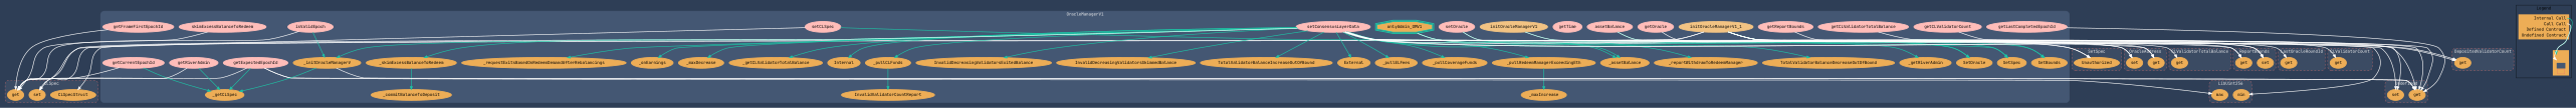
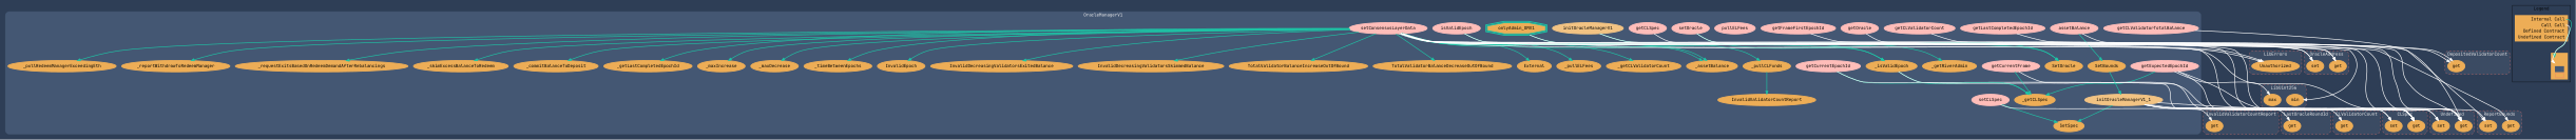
  digraph {
    bgcolor="#2e3e56"
    compound=true
    fontname="JetBrains Mono"
    rankdir=TB
    node [color="#edad56" fillcolor="#edad56" fontname="JetBrains Mono" penwidth=3 style=filled]
    edge [color=white fontname="JetBrains Mono" penwidth=2]
-   n1 [label=_onEarnings]
+   n1 [label=_getLastCompletedEpochId]
    n2 [label=_pullELFees]
-   n3 [label=_pullCoverageFunds]
+   n3 [label=_getCLValidatorCount]
    n4 [label=_getRiverAdmin]
    n5 [label=_assetBalance]
    n6 [label=_pullCLFunds]
    n7 [label=_pullRedeemManagerExceedingEth]
    n8 [label=_reportWithdrawToRedeemManager]
    n9 [label=_requestExitsBasedOnRedeemDemandAfterRebalancings]
    n10 [label=_skimExcessBalanceToRedeem]
    n11 [label=_commitBalanceToDeposit]
    n12 [color="#1bc6a6" label=onlyAdmin_OMV1 shape=doubleoctagon]
    n13 [color="#f2c383" fillcolor="#f2c383" label=initOracleManagerV1]
    n14 [color="#f2c383" fillcolor="#f2c383" label=initOracleManagerV1_1]
    n15 [color="#ffbdb9" fillcolor="#ffbdb9" label=getOracle]
    n16 [color="#ffbdb9" fillcolor="#ffbdb9" label=getCLValidatorTotalBalance]
    n17 [color="#ffbdb9" fillcolor="#ffbdb9" label=getCLValidatorCount]
    n18 [color="#ffbdb9" fillcolor="#ffbdb9" label=getExpectedEpochId]
    n19 [color="#ffbdb9" fillcolor="#ffbdb9" label=isValidEpoch]
-   n20 [color="#ffbdb9" fillcolor="#ffbdb9" label=getTime]
+   n20 [color="#ffbdb9" fillcolor="#ffbdb9" label=pullELFees]
    n21 [color="#ffbdb9" fillcolor="#ffbdb9" label=getLastCompletedEpochId]
    n22 [color="#ffbdb9" fillcolor="#ffbdb9" label=getCurrentEpochId]
-   n23 [color="#ffbdb9" fillcolor="#ffbdb9" label=skimExcessBalanceToRedeem]
-   n24 [color="#ffbdb9" fillcolor="#ffbdb9" label=getRiverAdmin]
+   n23 [color="#ffbdb9" fillcolor="#ffbdb9" label=getCLSpec]
+   n24 [color="#ffbdb9" fillcolor="#ffbdb9" label=getCurrentFrame]
    n25 [color="#ffbdb9" fillcolor="#ffbdb9" label=getFrameFirstEpochId]
-   n26 [color="#ffbdb9" fillcolor="#ffbdb9" label=getReportBounds]
    n27 [color="#ffbdb9" fillcolor="#ffbdb9" label=setOracle]
    n28 [color="#ffbdb9" fillcolor="#ffbdb9" label=setCLSpec]
    n29 [color="#ffbdb9" fillcolor="#ffbdb9" label=assetBalance]
    n30 [color="#ffbdb9" fillcolor="#ffbdb9" label=setConsensusLayerData]
    n31 [label=_getCLSpec]
-   n32 [label=_initOracleManagerV]
+   n32 [label=_isValidEpoch]
    n33 [label=_maxIncrease]
    n34 [label=_maxDecrease]
-   n35 [label=_getCLValidatorTotalBalance]
+   n35 [label=_timeBetweenEpochs]
    n36 [label=SetOracle]
    n37 [label=SetSpec]
    n38 [label=SetBounds]
-   n39 [label=Internal]
+   n39 [label=InvalidEpoch]
    n40 [label=InvalidDecreasingValidatorsExitedBalance]
    n41 [label=InvalidDecreasingValidatorsSkimmedBalance]
    n42 [label=InvalidValidatorCountReport]
    n43 [label=TotalValidatorBalanceIncreaseOutOfBound]
    n44 [label=TotalValidatorBalanceDecreaseOutOfBound]
    n45 [label=External]
    n46 [label=get]
    n47 [label=Unauthorized]
    n48 [label=set]
    n49 [label=get]
    n50 [label=set]
-   n51 [label=CLSpecStruct]
    n52 [label=get]
    n53 [label=set]
    n54 [label=get]
    n55 [label=<<table border="0" cellpadding="2" cellspacing="0" cellborder="0">   <tr><td align="right" port="i1">Internal Call</td></tr>   <tr><td align="right" port="i2">Call Call</td></tr>   <tr><td align="right" port="i3">Defined Contract</td></tr>   <tr><td align="right" port="i4">Undefined Contract</td></tr>   </table>> shape=plaintext]
    n56 [label=<<table border="0" cellpadding="2" cellspacing="0" cellborder="0">   <tr><td port="i1">&nbsp;&nbsp;&nbsp;</td></tr>   <tr><td port="i2">&nbsp;&nbsp;&nbsp;</td></tr>   <tr><td port="i3" bgcolor="#445773">&nbsp;&nbsp;&nbsp;</td></tr>   <tr><td port="i4">     <table border="1" cellborder="0" cellspacing="0" cellpadding="7" color="#e8726d">       <tr>        <td></td>       </tr>      </table>   </td></tr>   </table>> shape=plaintext]
    n57 [label=get]
    n58 [label=get]
    n59 [label=set]
    n60 [label=get]
    n61 [label=max]
    n62 [label=min]
    n63 [label=get]
    subgraph cluster_1 {
      bgcolor="#445773"
      color="#445773"
      fontcolor="#f0f0f0"
      label=OracleManagerV1
      style=rounded
      n1
      n2
      n3
      n4
      n5
      n6
      n7
      n8
      n9
      n10
      n11
      n12
      n13
      n14
      n15
      n16
      n17
      n18
      n19
      n20
      n21
      n22
      n23
      n24
      n25
-     n26
      n27
      n28
      n29
      n30
      n31
      n32
      n33
      n34
      n35
      n36
      n37
      n38
      n39
      n40
      n41
      n42
      n43
      n44
      n45
    }
    subgraph cluster_2 {
      bgcolor="#3b4b63"
      color="#e8726d"
      fontcolor="#f0f0f0"
      label=Undefined
      style="rounded,dashed"
      n59
      n60
    }
    subgraph cluster_3 {
      bgcolor="#3b4b63"
      color="#e8726d"
      fontcolor="#f0f0f0"
      label=CLValidatorCount
      style="rounded,dashed"
      n58
    }
    subgraph cluster_4 {
      bgcolor="#3b4b63"
      color="#e8726d"
      fontcolor="#f0f0f0"
      label=LastOracleRoundId
      style="rounded,dashed"
      n57
    }
    subgraph cluster_5 {
      bgcolor="#3b4b63"
      color="#e8726d"
      fontcolor="#f0f0f0"
      label=DepositedValidatorCount
      style="rounded,dashed"
      n63
    }
    subgraph cluster_6 {
      bgcolor="#3b4b63"
      color="#e8726d"
      fontcolor="#f0f0f0"
-     label=CLValidatorTotalBalance
+     label=InvalidValidatorCountReport
      style="rounded,dashed"
      n46
    }
    subgraph cluster_7 {
      bgcolor="#3b4b63"
      color="#e8726d"
      fontcolor="#f0f0f0"
-     label=SetSpec
+     label=LibErrors
      style="rounded,dashed"
      n47
    }
    subgraph cluster_8 {
      bgcolor="#3b4b63"
      color="#e8726d"
      fontcolor="#f0f0f0"
      label=OracleAddress
      style="rounded,dashed"
      n48
      n49
    }
    subgraph cluster_9 {
      bgcolor="#3b4b63"
      color="#e8726d"
      fontcolor="#f0f0f0"
      label=CLSpec
      style="rounded,dashed"
      n50
-     n51
      n52
    }
    subgraph cluster_10 {
      bgcolor="#3b4b63"
      color="#e8726d"
      fontcolor="#f0f0f0"
      label=LibUint256
      style="rounded,dashed"
      n61
      n62
    }
    subgraph cluster_11 {
      bgcolor="#3b4b63"
      color="#e8726d"
      fontcolor="#f0f0f0"
      label=ReportBounds
      style="rounded,dashed"
      n53
      n54
    }
    subgraph cluster_12 {
      label=Legend
      n55
      n56
    }
    n6 -> n42 [color="#1bc6a6"]
    n12 -> n4 [color="#1bc6a6"]
    n12 -> n47
    n13 -> n36 [color="#1bc6a6"]
    n13 -> n48
    n14 -> n37 [color="#1bc6a6"]
-   n14 -> n38 [color="#1bc6a6"]
+   n38 -> n14 [color="#1bc6a6"]
    n14 -> n46
    n14 -> n50
-   n14 -> n51
    n14 -> n53
    n14 -> n57
    n14 -> n58
    n14 -> n59
    n15 -> n49
    n16 -> n60
    n17 -> n60
    n18 -> n31 [color="#1bc6a6"]
    n18 -> n52
    n18 -> n60
    n18 -> n61
    n19 -> n32 [color="#1bc6a6"]
    n19 -> n52
    n21 -> n60
    n22 -> n31 [color="#1bc6a6"]
    n22 -> n52
    n23 -> n52
    n24 -> n31 [color="#1bc6a6"]
    n24 -> n52
    n25 -> n52
-   n26 -> n54
    n27 -> n36 [color="#1bc6a6"]
    n27 -> n48
    n28 -> n37 [color="#1bc6a6"]
    n28 -> n50
    n29 -> n38 [color="#1bc6a6"]
    n29 -> n53
    n30 -> n1 [color="#1bc6a6"]
    n30 -> n2 [color="#1bc6a6"]
    n30 -> n3 [color="#1bc6a6"]
    n30 -> n5 [color="#1bc6a6"]
    n30 -> n5 [color="#1bc6a6"]
    n30 -> n6 [color="#1bc6a6"]
    n30 -> n7 [color="#1bc6a6"]
    n30 -> n8 [color="#1bc6a6"]
    n30 -> n9 [color="#1bc6a6"]
    n30 -> n10 [color="#1bc6a6"]
-   n10 -> n11 [color="#1bc6a6"]
+   n30 -> n11 [color="#1bc6a6"]
    n30 -> n32 [color="#1bc6a6"]
-   n7 -> n33 [color="#1bc6a6"]
+   n30 -> n33 [color="#1bc6a6"]
    n30 -> n34 [color="#1bc6a6"]
    n30 -> n35 [color="#1bc6a6"]
    n30 -> n39 [color="#1bc6a6"]
    n30 -> n40 [color="#1bc6a6"]
    n30 -> n41 [color="#1bc6a6"]
    n30 -> n43 [color="#1bc6a6"]
-   n12 -> n44 [color="#1bc6a6"]
+   n30 -> n44 [color="#1bc6a6"]
    n30 -> n45 [color="#1bc6a6"]
    n30 -> n47
    n30 -> n49
    n30 -> n52
    n30 -> n54
    n30 -> n59
    n30 -> n60
    n30 -> n62
    n30 -> n63
    n30 -> n63
    n32 -> n31 [color="#1bc6a6"]
    n32 -> n60
    n55 -> n56 [color="#1bc6a6" headport="i1:w" tailport="i1:e"]
    n55 -> n56 [headport="i2:w" tailport="i2:e"]
  }
